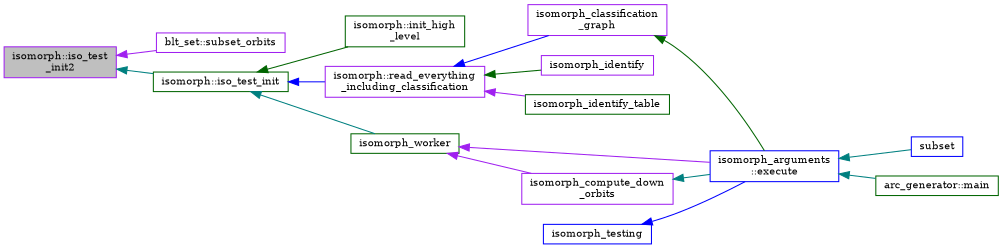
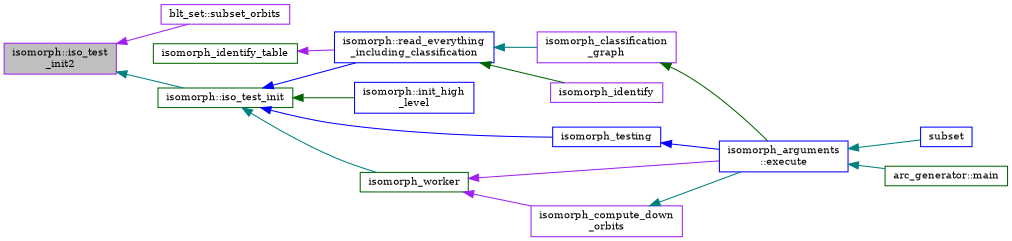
  digraph {
    fontname="DejaVu Serif"
    rankdir=LR
    node [color=purple fillcolor=white fontname="DejaVu Serif" fontsize=10 shape=record style=filled]
    edge [color=teal dir=back fontname="DejaVu Serif" fontsize=10 labelfontname=Helvetica labelfontsize=10 style=solid]
    n1 [fillcolor=grey75 fontcolor=black height=0.2 label="isomorph::iso_test\l_init2" width=0.4]
    n2 [height=0.2 label="blt_set::subset_orbits" width=0.4]
    n3 [color=darkgreen height=0.2 label="isomorph::iso_test_init" width=0.4]
-   n4 [color=darkgreen height=0.2 label="isomorph::init_high\l_level" width=0.4]
-   n5 [height=0.2 label="isomorph::read_everything\l_including_classification" width=0.4]
+   n4 [color=blue height=0.2 label="isomorph::init_high\l_level" width=0.4]
+   n5 [color=blue height=0.2 label="isomorph::read_everything\l_including_classification" width=0.4]
    n6 [color=blue height=0.2 label=isomorph_testing width=0.4]
    n7 [color=darkgreen height=0.2 label=isomorph_worker width=0.4]
    n8 [height=0.2 label="isomorph_classification\l_graph" width=0.4]
    n9 [height=0.2 label=isomorph_identify width=0.4]
    n10 [color=darkgreen height=0.2 label=isomorph_identify_table width=0.4]
    n11 [color=blue height=0.2 label="isomorph_arguments\l::execute" width=0.4]
    n12 [height=0.2 label="isomorph_compute_down\l_orbits" width=0.4]
    n13 [color=blue height=0.2 label=subset width=0.4]
    n14 [color=darkgreen height=0.2 label="arc_generator::main" width=0.4]
    n1 -> n2 [color=purple]
    n1 -> n3
    n3 -> n4 [color=darkgreen]
    n3 -> n5 [color=blue]
+   n3 -> n6 [color=blue]
    n3 -> n7
-   n5 -> n8 [color=blue]
+   n5 -> n8
    n5 -> n9 [color=darkgreen]
-   n5 -> n10 [color=purple]
+   n10 -> n5 [color=purple]
    n6 -> n11 [color=blue]
    n7 -> n11 [color=purple]
    n7 -> n12 [color=purple]
    n8 -> n11 [color=darkgreen]
    n11 -> n13
    n11 -> n14
    n12 -> n11
  }
